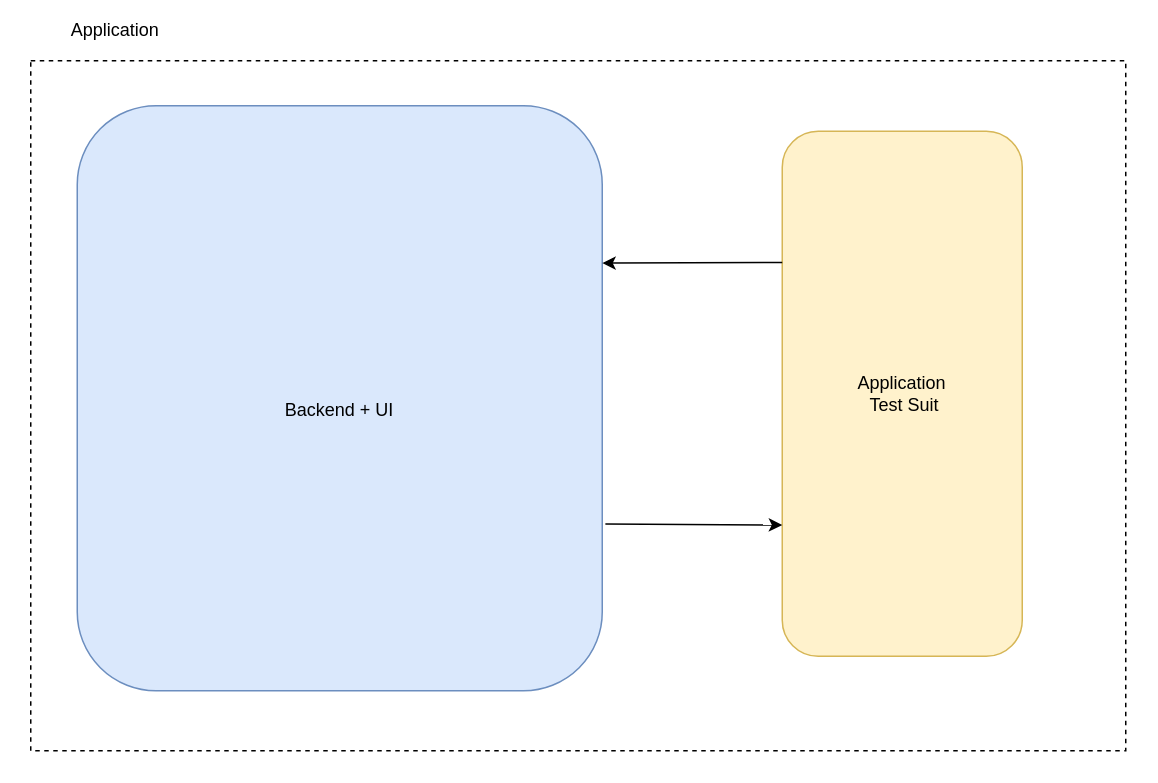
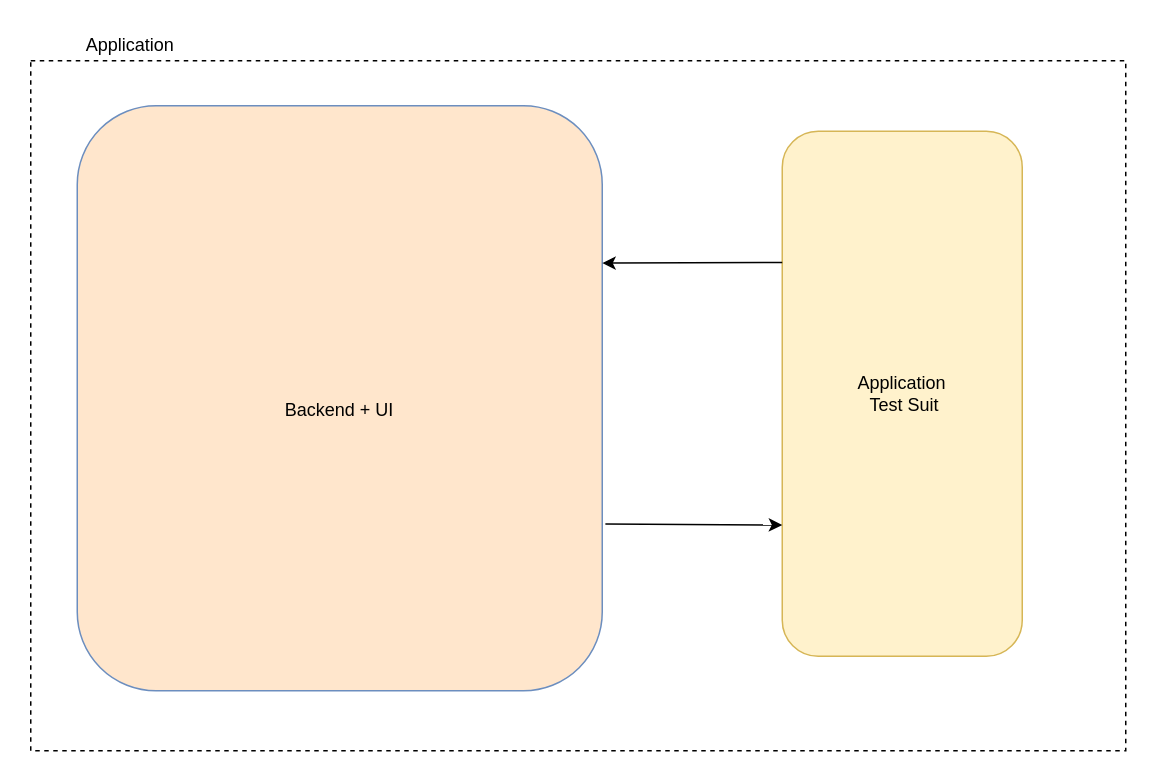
  <mxCell id="0" />
  <mxCell id="1" parent="0" />
  <mxCell id="2" value="" style="rounded=0;whiteSpace=wrap;html=1;fillColor=none;dashed=1;" parent="1" vertex="1"><mxGeometry x="20" y="40" width="730" height="460" as="geometry" /></mxCell>
- <mxCell id="3" value="&lt;br&gt;Backend + UI" style="rounded=1;whiteSpace=wrap;html=1;fillColor=#dae8fc;strokeColor=#6c8ebf;" parent="1" vertex="1"><mxGeometry x="51" y="70" width="350" height="390" as="geometry" /></mxCell>
+ <mxCell id="3" value="&lt;br&gt;Backend + UI" style="rounded=1;whiteSpace=wrap;html=1;fillColor=#ffe6cc;strokeColor=#6c8ebf;" parent="1" vertex="1"><mxGeometry x="51" y="70" width="350" height="390" as="geometry" /></mxCell>
  <mxCell id="4" value="Application&lt;br&gt;&amp;nbsp;Test Suit" style="rounded=1;whiteSpace=wrap;html=1;fillColor=#fff2cc;strokeColor=#d6b656;" parent="1" vertex="1"><mxGeometry x="521" y="87" width="160" height="350" as="geometry" /></mxCell>
  <mxCell id="5" value="" style="endArrow=classic;html=1;rounded=0;exitX=0;exitY=0.25;exitDx=0;exitDy=0;entryX=1;entryY=0.269;entryDx=0;entryDy=0;entryPerimeter=0;" parent="1" source="4" target="3" edge="1"><mxGeometry width="50" height="50" relative="1" as="geometry"><mxPoint x="491" y="270" as="sourcePoint" /><mxPoint x="541" y="220" as="targetPoint" /></mxGeometry></mxCell>
  <mxCell id="6" value="" style="endArrow=classic;html=1;rounded=0;entryX=0;entryY=0.75;entryDx=0;entryDy=0;exitX=1.006;exitY=0.715;exitDx=0;exitDy=0;exitPerimeter=0;" parent="1" source="3" target="4" edge="1"><mxGeometry width="50" height="50" relative="1" as="geometry"><mxPoint x="361" y="350" as="sourcePoint" /><mxPoint x="411" y="300" as="targetPoint" /></mxGeometry></mxCell>
- <mxCell id="7" value="&lt;span&gt;Application&lt;/span&gt;" style="text;html=1;align=center;verticalAlign=middle;resizable=0;points=[];autosize=1;strokeColor=none;fillColor=none;" parent="1" vertex="1"><mxGeometry x="41" y="10" width="70" height="20" as="geometry" /></mxCell>
+ <mxCell id="7" value="&lt;span&gt;Application&lt;/span&gt;" style="text;html=1;align=center;verticalAlign=middle;resizable=0;points=[];autosize=1;strokeColor=none;fillColor=none;" parent="1" vertex="1"><mxGeometry x="51" y="20" width="70" height="20" as="geometry" /></mxCell>
